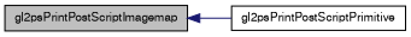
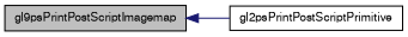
  digraph {
    rankdir=LR
    node [color=black fontname=FreeSans fontsize=10 shape=record style=filled]
-   n1 [fillcolor=grey75 fontcolor=black height=0.2 label=gl2psPrintPostScriptImagemap width=0.4]
+   n1 [fillcolor=grey75 fontcolor=black height=0.2 label=gl9psPrintPostScriptImagemap width=0.4]
    n2 [fillcolor=white height=0.2 label=gl2psPrintPostScriptPrimitive width=0.4]
    n1 -> n2 [color=midnightblue dir=back fontname=FreeSans fontsize=10 labelfontname=FreeSans labelfontsize=10 style=solid]
  }
